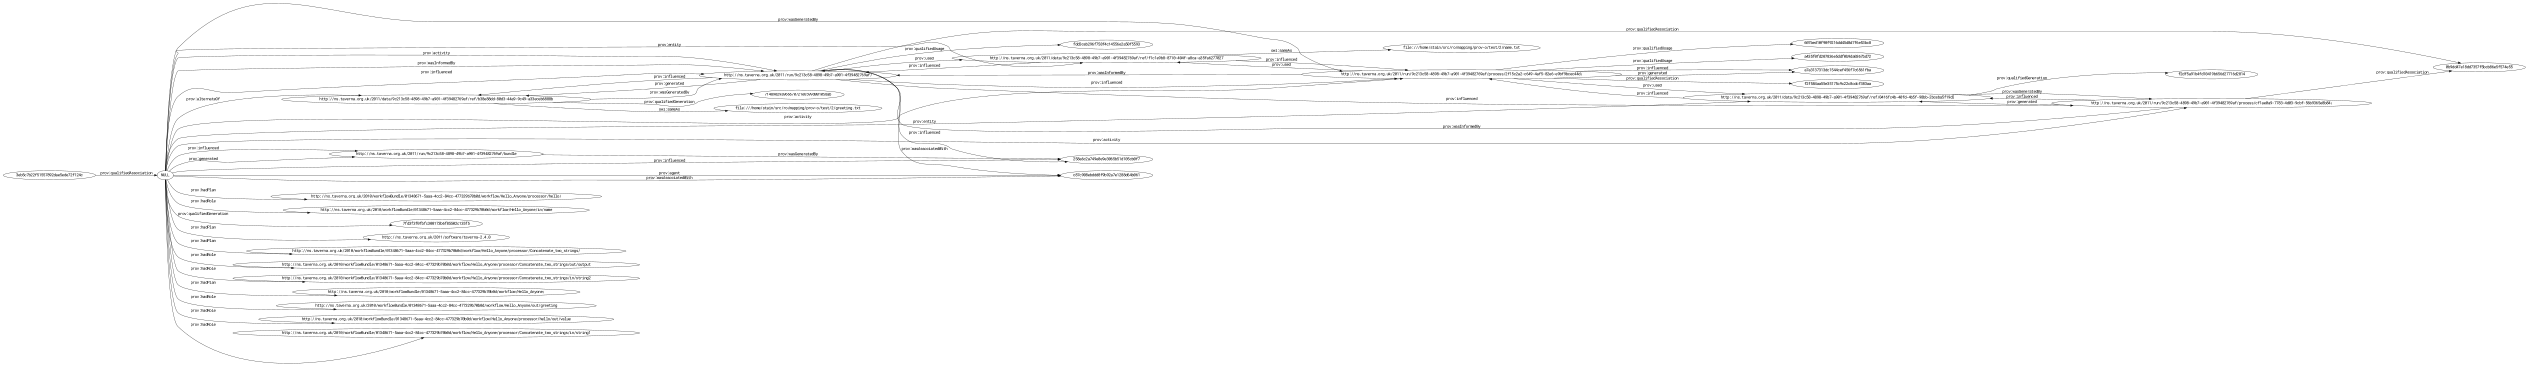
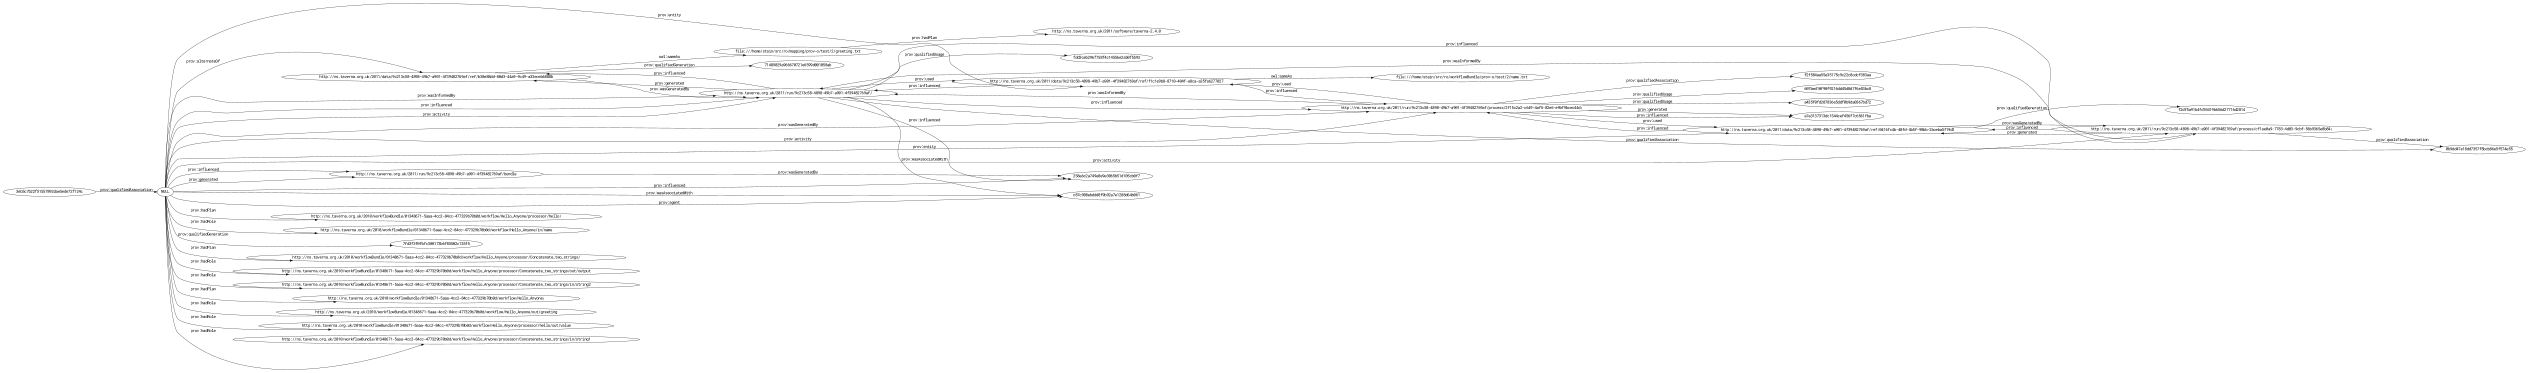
  digraph {
    fontname="Roboto Mono"
    rankdir=LR
    node [fontname="Roboto Mono"]
    edge [fontname="Roboto Mono"]
    n1 [label="71489029a966670721e6599d001058ab"]
    "http://ns.taverna.org.uk/2011/data/9c213c58-4898-49b7-a901-4f39482769af/ref/b38e88dd-80d3-44a9-9c49-a33eceb6888b"
    "http://ns.taverna.org.uk/2011/run/9c213c58-4898-49b7-a901-4f39482769af/"
    "file:///home/stain/src/ro/mapping/prov-o/test/2/greeting.txt"
    "http://ns.taverna.org.uk/2011/run/9c213c58-4898-49b7-a901-4f39482769af/process/cf1ae0a9-7783-4d03-9cbf-56b9365e8b84/"
    "0b9dd47e18dd7357f5bcb86e5f574e55"
    "http://ns.taverna.org.uk/2011/run/9c213c58-4898-49b7-a901-4f39482769af/process/2f15c2a2-c649-4af5-82e6-e9bf9bcec44d/"
    n8 [label="258a6c2a749e0e9e3065b51d105cb0f7"]
    fdd3ceb296f758f4c14556e2a50f5593
    c87c908ebddd8f9b92a7e1288d64b061
    "http://ns.taverna.org.uk/2011/data/9c213c58-4898-49b7-a901-4f39482769af/ref/f1c1e9b8-8710-404f-a8ca-a35fa6277027"
    "http://ns.taverna.org.uk/2011/data/9c213c58-4898-49b7-a901-4f39482769af/ref/0416fc4b-40fd-4b5f-98bb-2bceba5f19d3"
    "607bed10f90f9216dd45d8d7f6e53bc8"
    a435f0fd207836e5ddf0b9da0367bd72
    a7a3137313dc1544cef456f7c6561fba
    n16 [label=f2f584aa55e35175c9c22c8cdcf383aa]
-   "file:///home/stain/src/ro/mapping/prov-o/test/2/name.txt"
+   "file:///home/stain/src/ro/mapping/prov-o/test/2/name.txt" [label="file:///home/stain/src/ro/workflowBundle/prov-o/test/2/name.txt"]
    f2df5a91b4fd10419b656d27716d2814
    "http://ns.taverna.org.uk/2011/run/9c213c58-4898-49b7-a901-4f39482769af/bundle"
    NULL
    "http://ns.taverna.org.uk/2010/workflowBundle/01348671-5aaa-4cc2-84cc-477329b70b0d/workflow/Hello_Anyone/processor/hello/"
    "http://ns.taverna.org.uk/2010/workflowBundle/01348671-5aaa-4cc2-84cc-477329b70b0d/workflow/Hello_Anyone/in/name"
    "7fd3f3f0fbfc308173b6f85502c135f5"
    "http://ns.taverna.org.uk/2011/software/taverna-2.4.0"
    "http://ns.taverna.org.uk/2010/workflowBundle/01348671-5aaa-4cc2-84cc-477329b70b0d/workflow/Hello_Anyone/processor/Concatenate_two_strings/"
    "http://ns.taverna.org.uk/2010/workflowBundle/01348671-5aaa-4cc2-84cc-477329b70b0d/workflow/Hello_Anyone/processor/Concatenate_two_strings/out/output"
    "http://ns.taverna.org.uk/2010/workflowBundle/01348671-5aaa-4cc2-84cc-477329b70b0d/workflow/Hello_Anyone/processor/Concatenate_two_strings/in/string2"
    "http://ns.taverna.org.uk/2010/workflowBundle/01348671-5aaa-4cc2-84cc-477329b70b0d/workflow/Hello_Anyone/"
    "http://ns.taverna.org.uk/2010/workflowBundle/01348671-5aaa-4cc2-84cc-477329b70b0d/workflow/Hello_Anyone/out/greeting"
    "http://ns.taverna.org.uk/2010/workflowBundle/01348671-5aaa-4cc2-84cc-477329b70b0d/workflow/Hello_Anyone/processor/hello/out/value"
    "http://ns.taverna.org.uk/2010/workflowBundle/01348671-5aaa-4cc2-84cc-477329b70b0d/workflow/Hello_Anyone/processor/Concatenate_two_strings/in/string1"
    "3eb5c7b22f51557892dae5ede72f124c"
    "http://ns.taverna.org.uk/2011/data/9c213c58-4898-49b7-a901-4f39482769af/ref/b38e88dd-80d3-44a9-9c49-a33eceb6888b" -> n1 [label="prov:qualifiedGeneration"]
    "http://ns.taverna.org.uk/2011/data/9c213c58-4898-49b7-a901-4f39482769af/ref/b38e88dd-80d3-44a9-9c49-a33eceb6888b" -> "http://ns.taverna.org.uk/2011/run/9c213c58-4898-49b7-a901-4f39482769af/" [label="prov:wasGeneratedBy"]
    "http://ns.taverna.org.uk/2011/data/9c213c58-4898-49b7-a901-4f39482769af/ref/b38e88dd-80d3-44a9-9c49-a33eceb6888b" -> "file:///home/stain/src/ro/mapping/prov-o/test/2/greeting.txt" [label="owl:sameAs"]
    "http://ns.taverna.org.uk/2011/run/9c213c58-4898-49b7-a901-4f39482769af/" -> "http://ns.taverna.org.uk/2011/data/9c213c58-4898-49b7-a901-4f39482769af/ref/b38e88dd-80d3-44a9-9c49-a33eceb6888b" [label="prov:influenced"]
    "http://ns.taverna.org.uk/2011/run/9c213c58-4898-49b7-a901-4f39482769af/" -> "http://ns.taverna.org.uk/2011/data/9c213c58-4898-49b7-a901-4f39482769af/ref/b38e88dd-80d3-44a9-9c49-a33eceb6888b" [label="prov:generated"]
    "http://ns.taverna.org.uk/2011/run/9c213c58-4898-49b7-a901-4f39482769af/" -> "http://ns.taverna.org.uk/2011/run/9c213c58-4898-49b7-a901-4f39482769af/process/cf1ae0a9-7783-4d03-9cbf-56b9365e8b84/" [label="prov:influenced"]
    "http://ns.taverna.org.uk/2011/run/9c213c58-4898-49b7-a901-4f39482769af/" -> "0b9dd47e18dd7357f5bcb86e5f574e55" [label="prov:qualifiedAssociation"]
    "http://ns.taverna.org.uk/2011/run/9c213c58-4898-49b7-a901-4f39482769af/" -> "http://ns.taverna.org.uk/2011/run/9c213c58-4898-49b7-a901-4f39482769af/process/2f15c2a2-c649-4af5-82e6-e9bf9bcec44d/" [label="prov:influenced"]
    "http://ns.taverna.org.uk/2011/run/9c213c58-4898-49b7-a901-4f39482769af/" -> n8 [label="prov:influenced"]
    "http://ns.taverna.org.uk/2011/run/9c213c58-4898-49b7-a901-4f39482769af/" -> fdd3ceb296f758f4c14556e2a50f5593 [label="prov:qualifiedUsage"]
    "http://ns.taverna.org.uk/2011/run/9c213c58-4898-49b7-a901-4f39482769af/" -> c87c908ebddd8f9b92a7e1288d64b061 [label="prov:wasAssociatedWith"]
    "http://ns.taverna.org.uk/2011/run/9c213c58-4898-49b7-a901-4f39482769af/" -> "http://ns.taverna.org.uk/2011/data/9c213c58-4898-49b7-a901-4f39482769af/ref/f1c1e9b8-8710-404f-a8ca-a35fa6277027" [label="prov:used"]
    "http://ns.taverna.org.uk/2011/run/9c213c58-4898-49b7-a901-4f39482769af/process/cf1ae0a9-7783-4d03-9cbf-56b9365e8b84/" -> "http://ns.taverna.org.uk/2011/run/9c213c58-4898-49b7-a901-4f39482769af/" [label="prov:wasInformedBy"]
    "http://ns.taverna.org.uk/2011/run/9c213c58-4898-49b7-a901-4f39482769af/process/cf1ae0a9-7783-4d03-9cbf-56b9365e8b84/" -> "0b9dd47e18dd7357f5bcb86e5f574e55" [label="prov:qualifiedAssociation"]
    "http://ns.taverna.org.uk/2011/run/9c213c58-4898-49b7-a901-4f39482769af/process/cf1ae0a9-7783-4d03-9cbf-56b9365e8b84/" -> "http://ns.taverna.org.uk/2011/data/9c213c58-4898-49b7-a901-4f39482769af/ref/0416fc4b-40fd-4b5f-98bb-2bceba5f19d3" [label="prov:influenced"]
    "http://ns.taverna.org.uk/2011/run/9c213c58-4898-49b7-a901-4f39482769af/process/cf1ae0a9-7783-4d03-9cbf-56b9365e8b84/" -> "http://ns.taverna.org.uk/2011/data/9c213c58-4898-49b7-a901-4f39482769af/ref/0416fc4b-40fd-4b5f-98bb-2bceba5f19d3" [label="prov:generated"]
    "http://ns.taverna.org.uk/2011/run/9c213c58-4898-49b7-a901-4f39482769af/process/2f15c2a2-c649-4af5-82e6-e9bf9bcec44d/" -> "http://ns.taverna.org.uk/2011/run/9c213c58-4898-49b7-a901-4f39482769af/" [label="prov:wasInformedBy"]
    "http://ns.taverna.org.uk/2011/run/9c213c58-4898-49b7-a901-4f39482769af/process/2f15c2a2-c649-4af5-82e6-e9bf9bcec44d/" -> "http://ns.taverna.org.uk/2011/data/9c213c58-4898-49b7-a901-4f39482769af/ref/f1c1e9b8-8710-404f-a8ca-a35fa6277027" [label="prov:used"]
    "http://ns.taverna.org.uk/2011/run/9c213c58-4898-49b7-a901-4f39482769af/process/2f15c2a2-c649-4af5-82e6-e9bf9bcec44d/" -> "http://ns.taverna.org.uk/2011/data/9c213c58-4898-49b7-a901-4f39482769af/ref/0416fc4b-40fd-4b5f-98bb-2bceba5f19d3" [label="prov:used"]
    "http://ns.taverna.org.uk/2011/run/9c213c58-4898-49b7-a901-4f39482769af/process/2f15c2a2-c649-4af5-82e6-e9bf9bcec44d/" -> "607bed10f90f9216dd45d8d7f6e53bc8" [label="prov:qualifiedUsage"]
    "http://ns.taverna.org.uk/2011/run/9c213c58-4898-49b7-a901-4f39482769af/process/2f15c2a2-c649-4af5-82e6-e9bf9bcec44d/" -> a435f0fd207836e5ddf0b9da0367bd72 [label="prov:qualifiedUsage"]
    "http://ns.taverna.org.uk/2011/run/9c213c58-4898-49b7-a901-4f39482769af/process/2f15c2a2-c649-4af5-82e6-e9bf9bcec44d/" -> a7a3137313dc1544cef456f7c6561fba [label="prov:influenced"]
    "http://ns.taverna.org.uk/2011/run/9c213c58-4898-49b7-a901-4f39482769af/process/2f15c2a2-c649-4af5-82e6-e9bf9bcec44d/" -> a7a3137313dc1544cef456f7c6561fba [label="prov:generated"]
    "http://ns.taverna.org.uk/2011/run/9c213c58-4898-49b7-a901-4f39482769af/process/2f15c2a2-c649-4af5-82e6-e9bf9bcec44d/" -> n16 [label="prov:qualifiedAssociation"]
    "http://ns.taverna.org.uk/2011/data/9c213c58-4898-49b7-a901-4f39482769af/ref/f1c1e9b8-8710-404f-a8ca-a35fa6277027" -> "http://ns.taverna.org.uk/2011/run/9c213c58-4898-49b7-a901-4f39482769af/" [label="prov:influenced"]
    "http://ns.taverna.org.uk/2011/data/9c213c58-4898-49b7-a901-4f39482769af/ref/f1c1e9b8-8710-404f-a8ca-a35fa6277027" -> "http://ns.taverna.org.uk/2011/run/9c213c58-4898-49b7-a901-4f39482769af/process/2f15c2a2-c649-4af5-82e6-e9bf9bcec44d/" [label="prov:influenced"]
    "http://ns.taverna.org.uk/2011/data/9c213c58-4898-49b7-a901-4f39482769af/ref/f1c1e9b8-8710-404f-a8ca-a35fa6277027" -> "file:///home/stain/src/ro/mapping/prov-o/test/2/name.txt" [label="owl:sameAs"]
    "http://ns.taverna.org.uk/2011/data/9c213c58-4898-49b7-a901-4f39482769af/ref/0416fc4b-40fd-4b5f-98bb-2bceba5f19d3" -> "http://ns.taverna.org.uk/2011/run/9c213c58-4898-49b7-a901-4f39482769af/process/cf1ae0a9-7783-4d03-9cbf-56b9365e8b84/" [label="prov:wasGeneratedBy"]
    "http://ns.taverna.org.uk/2011/data/9c213c58-4898-49b7-a901-4f39482769af/ref/0416fc4b-40fd-4b5f-98bb-2bceba5f19d3" -> "http://ns.taverna.org.uk/2011/run/9c213c58-4898-49b7-a901-4f39482769af/process/2f15c2a2-c649-4af5-82e6-e9bf9bcec44d/" [label="prov:influenced"]
    "http://ns.taverna.org.uk/2011/data/9c213c58-4898-49b7-a901-4f39482769af/ref/0416fc4b-40fd-4b5f-98bb-2bceba5f19d3" -> f2df5a91b4fd10419b656d27716d2814 [label="prov:qualifiedGeneration"]
    "http://ns.taverna.org.uk/2011/run/9c213c58-4898-49b7-a901-4f39482769af/bundle" -> n8 [label="prov:wasGeneratedBy"]
    NULL -> "http://ns.taverna.org.uk/2011/data/9c213c58-4898-49b7-a901-4f39482769af/ref/b38e88dd-80d3-44a9-9c49-a33eceb6888b" [label="prov:alternateOf"]
    NULL -> "http://ns.taverna.org.uk/2011/run/9c213c58-4898-49b7-a901-4f39482769af/" [label="prov:activity"]
    NULL -> "http://ns.taverna.org.uk/2011/run/9c213c58-4898-49b7-a901-4f39482769af/" [label="prov:wasInformedBy"]
    NULL -> "http://ns.taverna.org.uk/2011/run/9c213c58-4898-49b7-a901-4f39482769af/" [label="prov:influenced"]
    NULL -> "http://ns.taverna.org.uk/2011/run/9c213c58-4898-49b7-a901-4f39482769af/process/cf1ae0a9-7783-4d03-9cbf-56b9365e8b84/" [label="prov:activity"]
    NULL -> "http://ns.taverna.org.uk/2011/run/9c213c58-4898-49b7-a901-4f39482769af/process/2f15c2a2-c649-4af5-82e6-e9bf9bcec44d/" [label="prov:activity"]
    NULL -> "http://ns.taverna.org.uk/2011/run/9c213c58-4898-49b7-a901-4f39482769af/process/2f15c2a2-c649-4af5-82e6-e9bf9bcec44d/" [label="prov:wasGeneratedBy"]
    NULL -> n8 [label="prov:influenced"]
    NULL -> c87c908ebddd8f9b92a7e1288d64b061 [label="prov:agent"]
    NULL -> c87c908ebddd8f9b92a7e1288d64b061 [label="prov:wasAssociatedWith"]
    NULL -> "http://ns.taverna.org.uk/2011/data/9c213c58-4898-49b7-a901-4f39482769af/ref/f1c1e9b8-8710-404f-a8ca-a35fa6277027" [label="prov:entity"]
    NULL -> "http://ns.taverna.org.uk/2011/data/9c213c58-4898-49b7-a901-4f39482769af/ref/0416fc4b-40fd-4b5f-98bb-2bceba5f19d3" [label="prov:entity"]
    NULL -> "http://ns.taverna.org.uk/2011/run/9c213c58-4898-49b7-a901-4f39482769af/bundle" [label="prov:generated"]
    NULL -> "http://ns.taverna.org.uk/2011/run/9c213c58-4898-49b7-a901-4f39482769af/bundle" [label="prov:influenced"]
    NULL -> "http://ns.taverna.org.uk/2010/workflowBundle/01348671-5aaa-4cc2-84cc-477329b70b0d/workflow/Hello_Anyone/processor/hello/" [label="prov:hadPlan"]
    NULL -> "http://ns.taverna.org.uk/2010/workflowBundle/01348671-5aaa-4cc2-84cc-477329b70b0d/workflow/Hello_Anyone/in/name" [label="prov:hadRole"]
    NULL -> "7fd3f3f0fbfc308173b6f85502c135f5" [label="prov:qualifiedGeneration"]
-   NULL -> "http://ns.taverna.org.uk/2011/software/taverna-2.4.0" [label="prov:hadPlan"]
+   "file:///home/stain/src/ro/mapping/prov-o/test/2/greeting.txt" -> "http://ns.taverna.org.uk/2011/software/taverna-2.4.0" [label="prov:hadPlan"]
    NULL -> "http://ns.taverna.org.uk/2010/workflowBundle/01348671-5aaa-4cc2-84cc-477329b70b0d/workflow/Hello_Anyone/processor/Concatenate_two_strings/" [label="prov:hadPlan"]
    NULL -> "http://ns.taverna.org.uk/2010/workflowBundle/01348671-5aaa-4cc2-84cc-477329b70b0d/workflow/Hello_Anyone/processor/Concatenate_two_strings/out/output" [label="prov:hadRole"]
    NULL -> "http://ns.taverna.org.uk/2010/workflowBundle/01348671-5aaa-4cc2-84cc-477329b70b0d/workflow/Hello_Anyone/processor/Concatenate_two_strings/in/string2" [label="prov:hadRole"]
    NULL -> "http://ns.taverna.org.uk/2010/workflowBundle/01348671-5aaa-4cc2-84cc-477329b70b0d/workflow/Hello_Anyone/" [label="prov:hadPlan"]
    NULL -> "http://ns.taverna.org.uk/2010/workflowBundle/01348671-5aaa-4cc2-84cc-477329b70b0d/workflow/Hello_Anyone/out/greeting" [label="prov:hadRole"]
    NULL -> "http://ns.taverna.org.uk/2010/workflowBundle/01348671-5aaa-4cc2-84cc-477329b70b0d/workflow/Hello_Anyone/processor/hello/out/value" [label="prov:hadRole"]
    NULL -> "http://ns.taverna.org.uk/2010/workflowBundle/01348671-5aaa-4cc2-84cc-477329b70b0d/workflow/Hello_Anyone/processor/Concatenate_two_strings/in/string1" [label="prov:hadRole"]
    "3eb5c7b22f51557892dae5ede72f124c" -> NULL [label="prov:qualifiedAssociation"]
  }
